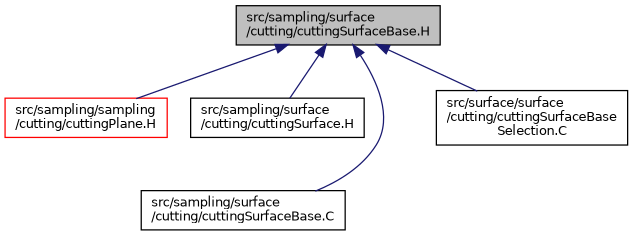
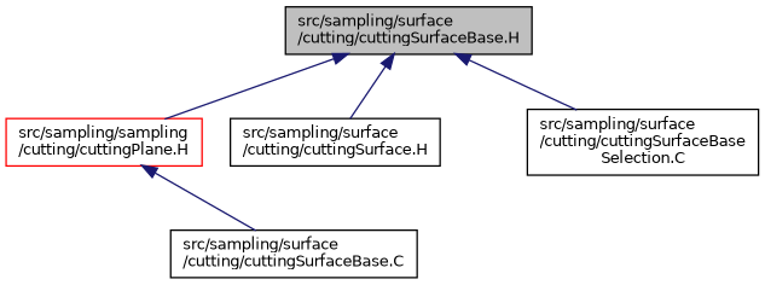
  digraph {
    node [color=black fontname=Helvetica fontsize=10 shape=record]
    edge [color=midnightblue dir=back fontname=Helvetica fontsize=10 labelfontname=Helvetica labelfontsize=10 style=solid]
    n1 [fillcolor=grey75 fontcolor=black height=0.2 label="src/sampling/surface\l/cutting/cuttingSurfaceBase.H" style=filled width=0.4]
    n2 [color=red height=0.2 label="src/sampling/sampling\l/cutting/cuttingPlane.H" width=0.4]
    n3 [height=0.2 label="src/sampling/surface\l/cutting/cuttingSurface.H" width=0.4]
    n4 [height=0.2 label="src/sampling/surface\l/cutting/cuttingSurfaceBase.C" width=0.4]
-   n5 [height=0.2 label="src/surface/surface\l/cutting/cuttingSurfaceBase\lSelection.C" width=0.4]
+   n5 [height=0.2 label="src/sampling/surface\l/cutting/cuttingSurfaceBase\lSelection.C" width=0.4]
    n1 -> n2
    n1 -> n3
-   n1 -> n4
+   n2 -> n4
    n1 -> n5
  }
